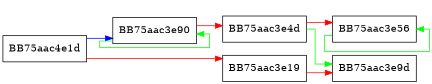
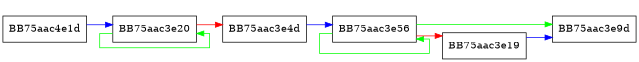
  digraph {
    rankdir=LR
    splines=ortho
    node [shape=box]
    edge [color=green]
    n1 [label=BB75aac4e1d]
-   BB75aac3e20 [label=BB75aac3e90]
+   BB75aac3e20
    BB75aac3e4d
    BB75aac3e9d
    BB75aac3e56
    n6 [label=BB75aac3e19]
    n1 -> BB75aac3e20 [color=blue]
    BB75aac3e20 -> BB75aac3e20
    BB75aac3e20 -> BB75aac3e4d [color=red]
-   BB75aac3e4d -> BB75aac3e9d
-   BB75aac3e4d -> BB75aac3e56 [color=red]
+   BB75aac3e56 -> BB75aac3e9d
+   BB75aac3e4d -> BB75aac3e56 [color=blue]
    BB75aac3e56 -> BB75aac3e56
-   n1 -> n6 [color=red]
-   n6 -> BB75aac3e9d [color=red]
+   BB75aac3e56 -> n6 [color=red]
+   n6 -> BB75aac3e9d [color=blue]
  }
